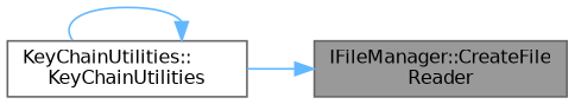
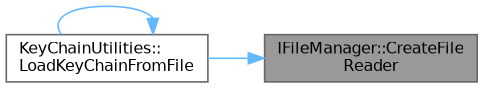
  digraph {
    rankdir=RL
    node [fontname=Helvetica fontsize=10 shape=box style=filled]
    edge [color=steelblue1 dir=back fontname=Helvetica fontsize=10 labelfontname=Helvetica labelfontsize=10 style=solid]
    n1 [color=gray40 fillcolor=grey60 fontcolor=black height=0.2 label="IFileManager::CreateFile\lReader" width=0.4]
-   n2 [color=grey40 fillcolor=white height=0.2 label="KeyChainUtilities::\lKeyChainUtilities" width=0.4]
+   n2 [color=grey40 fillcolor=white height=0.2 label="KeyChainUtilities::\lLoadKeyChainFromFile" width=0.4]
    n1 -> n2
    n2 -> n2
  }
